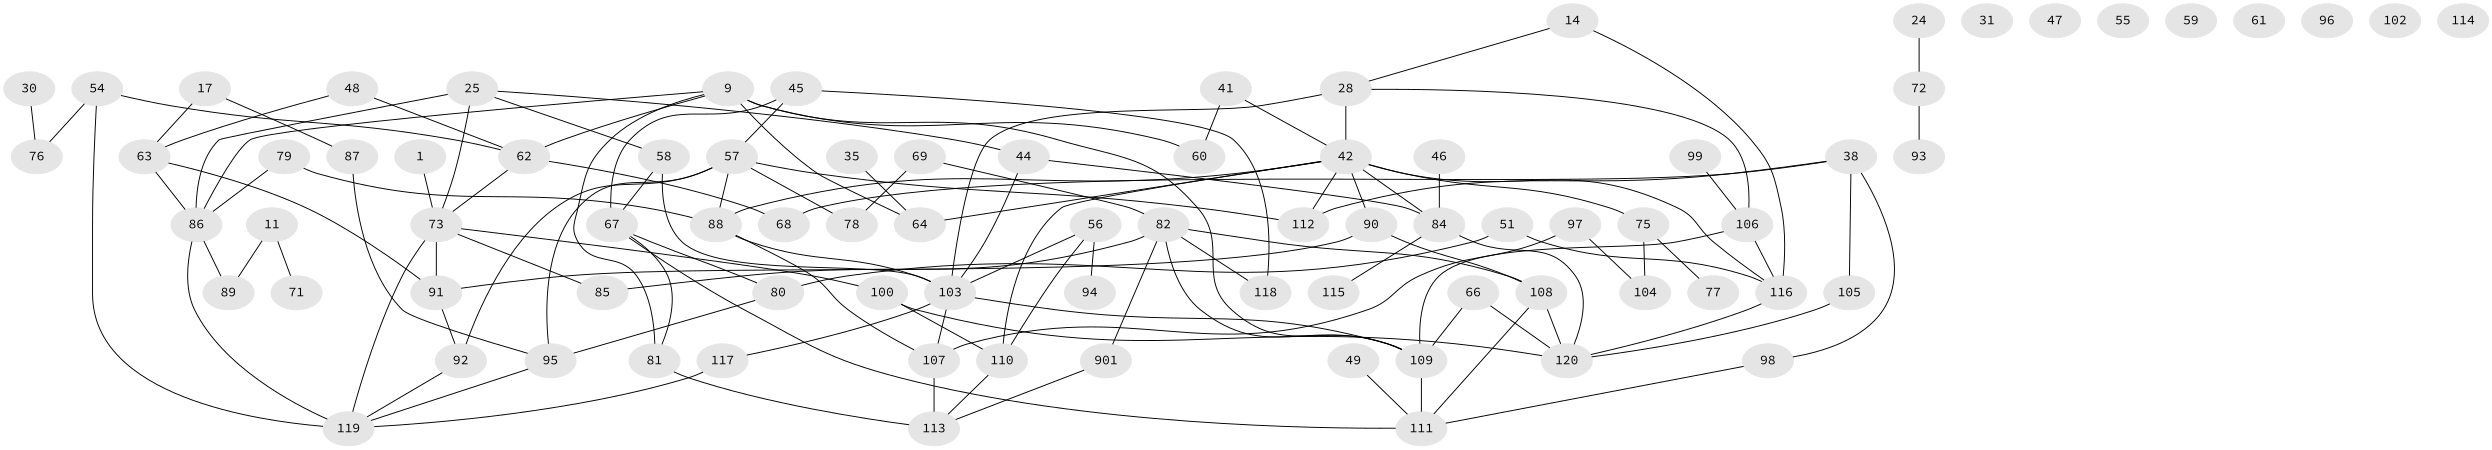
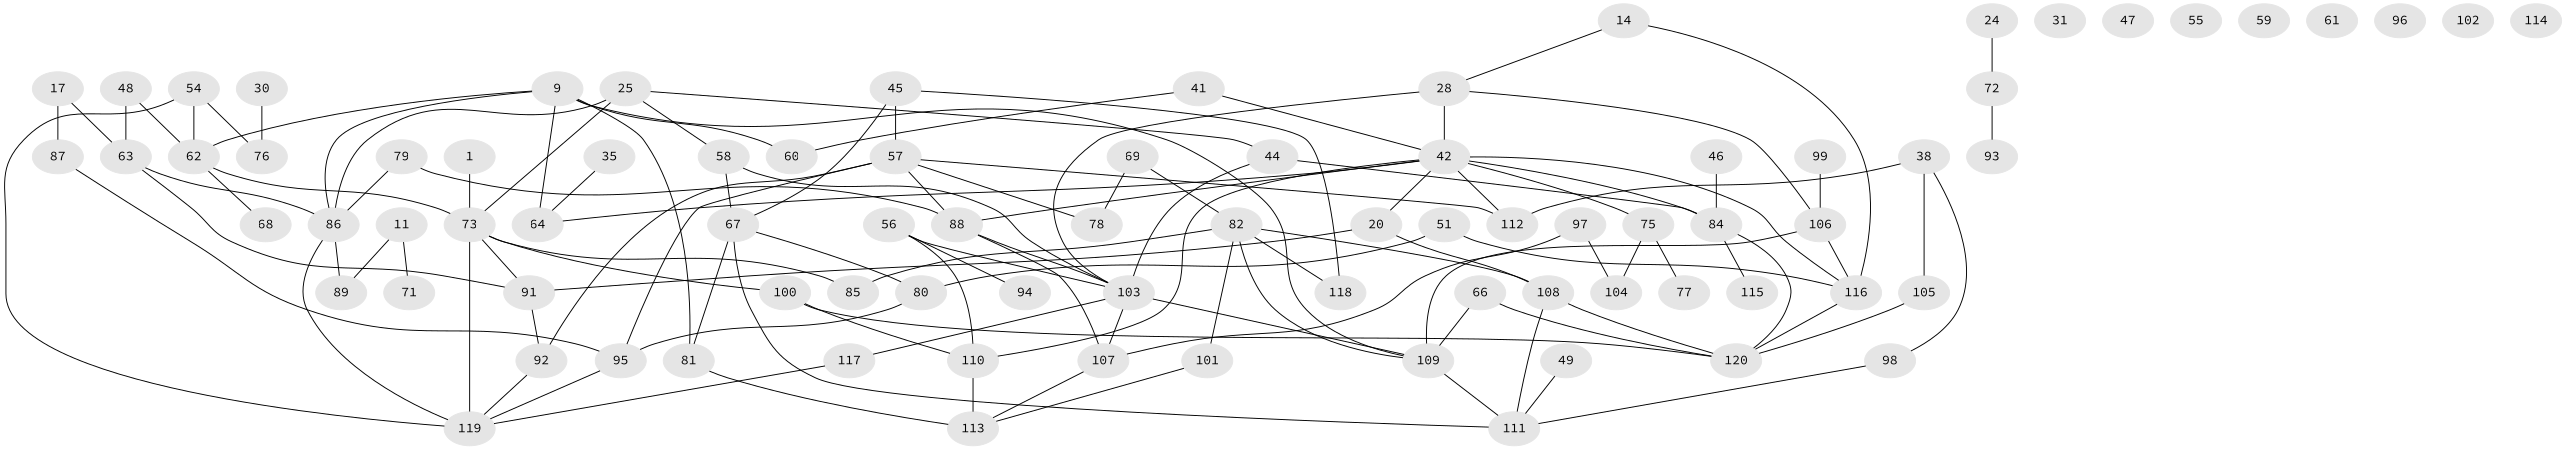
  graph {
    fontname="Source Code Pro"
    node [color=gray90 fontname="Source Code Pro" style=filled]
    edge [fontname="Source Code Pro"]
    73 [super="+65"]
    119
    91
    85 [super="+26"]
    100
    1
    9
    60
    62 [super="+10"]
    64 [super="+8"]
    81 [super="+70"]
    86 [super="+43"]
    109 [super="+27+52+83"]
    68
    113
    89
    111 [super="+7"]
    11
    71
    28 [super="+20"]
    42 [super="+39"]
    103 [super="+29+33"]
    106 [super="+50+32"]
    14
    116 [super="+34+40"]
    120 [super="+13"]
    17
    63
    87
    95 [super="+74"]
    24
    72
    93
    25
    44
    58 [super="+19"]
    84 [super="+23"]
    67
    112
    75 [super="+4"]
    88 [super="+36"]
-   90
+   90 [label=20]
    110
    107
    117
    30
    76
    31
    35
    38
    98
    105
    41
    77
    104
    115
    108 [super="+37"]
    45
    57
    118 [super="+18+12"]
    78
    92 [super="+22"]
    80
    46
    47
    48
    49
    51
    54
    55
    56
    94
    59
    61
    66 [super="+53"]
    69
    82
-   101 [label=901]
+   101
    79
    96
    97
    99
    102
    114
    73 -- 119
    73 -- 91
    73 -- 85
    73 -- 100
    91 -- 92
    100 -- 120
    100 -- 110
    1 -- 73
    9 -- 60
    9 -- 62
    9 -- 64 [weight=2]
    9 -- 81
    9 -- 86
    9 -- 109
    62 -- 73
    62 -- 68
    81 -- 113 [weight=2]
    86 -- 119 [weight=2]
    86 -- 89
    109 -- 111
    11 -- 89
    11 -- 71
    28 -- 42 [weight=2]
    28 -- 103
    28 -- 106
    42 -- 64 [weight=2]
    42 -- 116 [weight=2]
    42 -- 84
    42 -- 112
    42 -- 75
    42 -- 88
    42 -- 90
    42 -- 110
    103 -- 109
    103 -- 107
    103 -- 117
    106 -- 109 [weight=3]
    106 -- 116 [weight=3]
    14 -- 28
    14 -- 116
    116 -- 120 [weight=2]
    17 -- 63
    17 -- 87
    63 -- 91
    63 -- 86
    87 -- 95
    95 -- 119
    24 -- 72
    72 -- 93
    25 -- 73 [weight=2]
    25 -- 86 [weight=2]
    25 -- 44
    25 -- 58
    44 -- 103
    44 -- 84
    58 -- 103
    58 -- 67
    84 -- 120
    84 -- 115
    67 -- 81
    67 -- 111
    67 -- 80
    75 -- 77
    75 -- 104
    88 -- 103
    88 -- 107
    90 -- 91
    90 -- 108
    110 -- 113
    107 -- 113
    117 -- 119
    30 -- 76
    35 -- 64
-   38 -- 68
    38 -- 112
    38 -- 98
    38 -- 105
    98 -- 111
    105 -- 120
    41 -- 60
    41 -- 42
    108 -- 111
    108 -- 120
    45 -- 67
    45 -- 57
    45 -- 118
    57 -- 95 [weight=2]
    57 -- 112
    57 -- 88
    57 -- 78
    57 -- 92 [weight=2]
    92 -- 119
    80 -- 95
    46 -- 84
    48 -- 62
    48 -- 63
    49 -- 111
    51 -- 116
    51 -- 80
    54 -- 119
    54 -- 62
    54 -- 76
    56 -- 103
    56 -- 110
    56 -- 94
    66 -- 109
    66 -- 120 [weight=2]
    69 -- 78
    69 -- 82
    82 -- 85
    82 -- 109
    82 -- 108
    82 -- 118
    82 -- 101
    101 -- 113
    79 -- 86
    79 -- 88
    97 -- 107
    97 -- 104
    99 -- 106
  }
